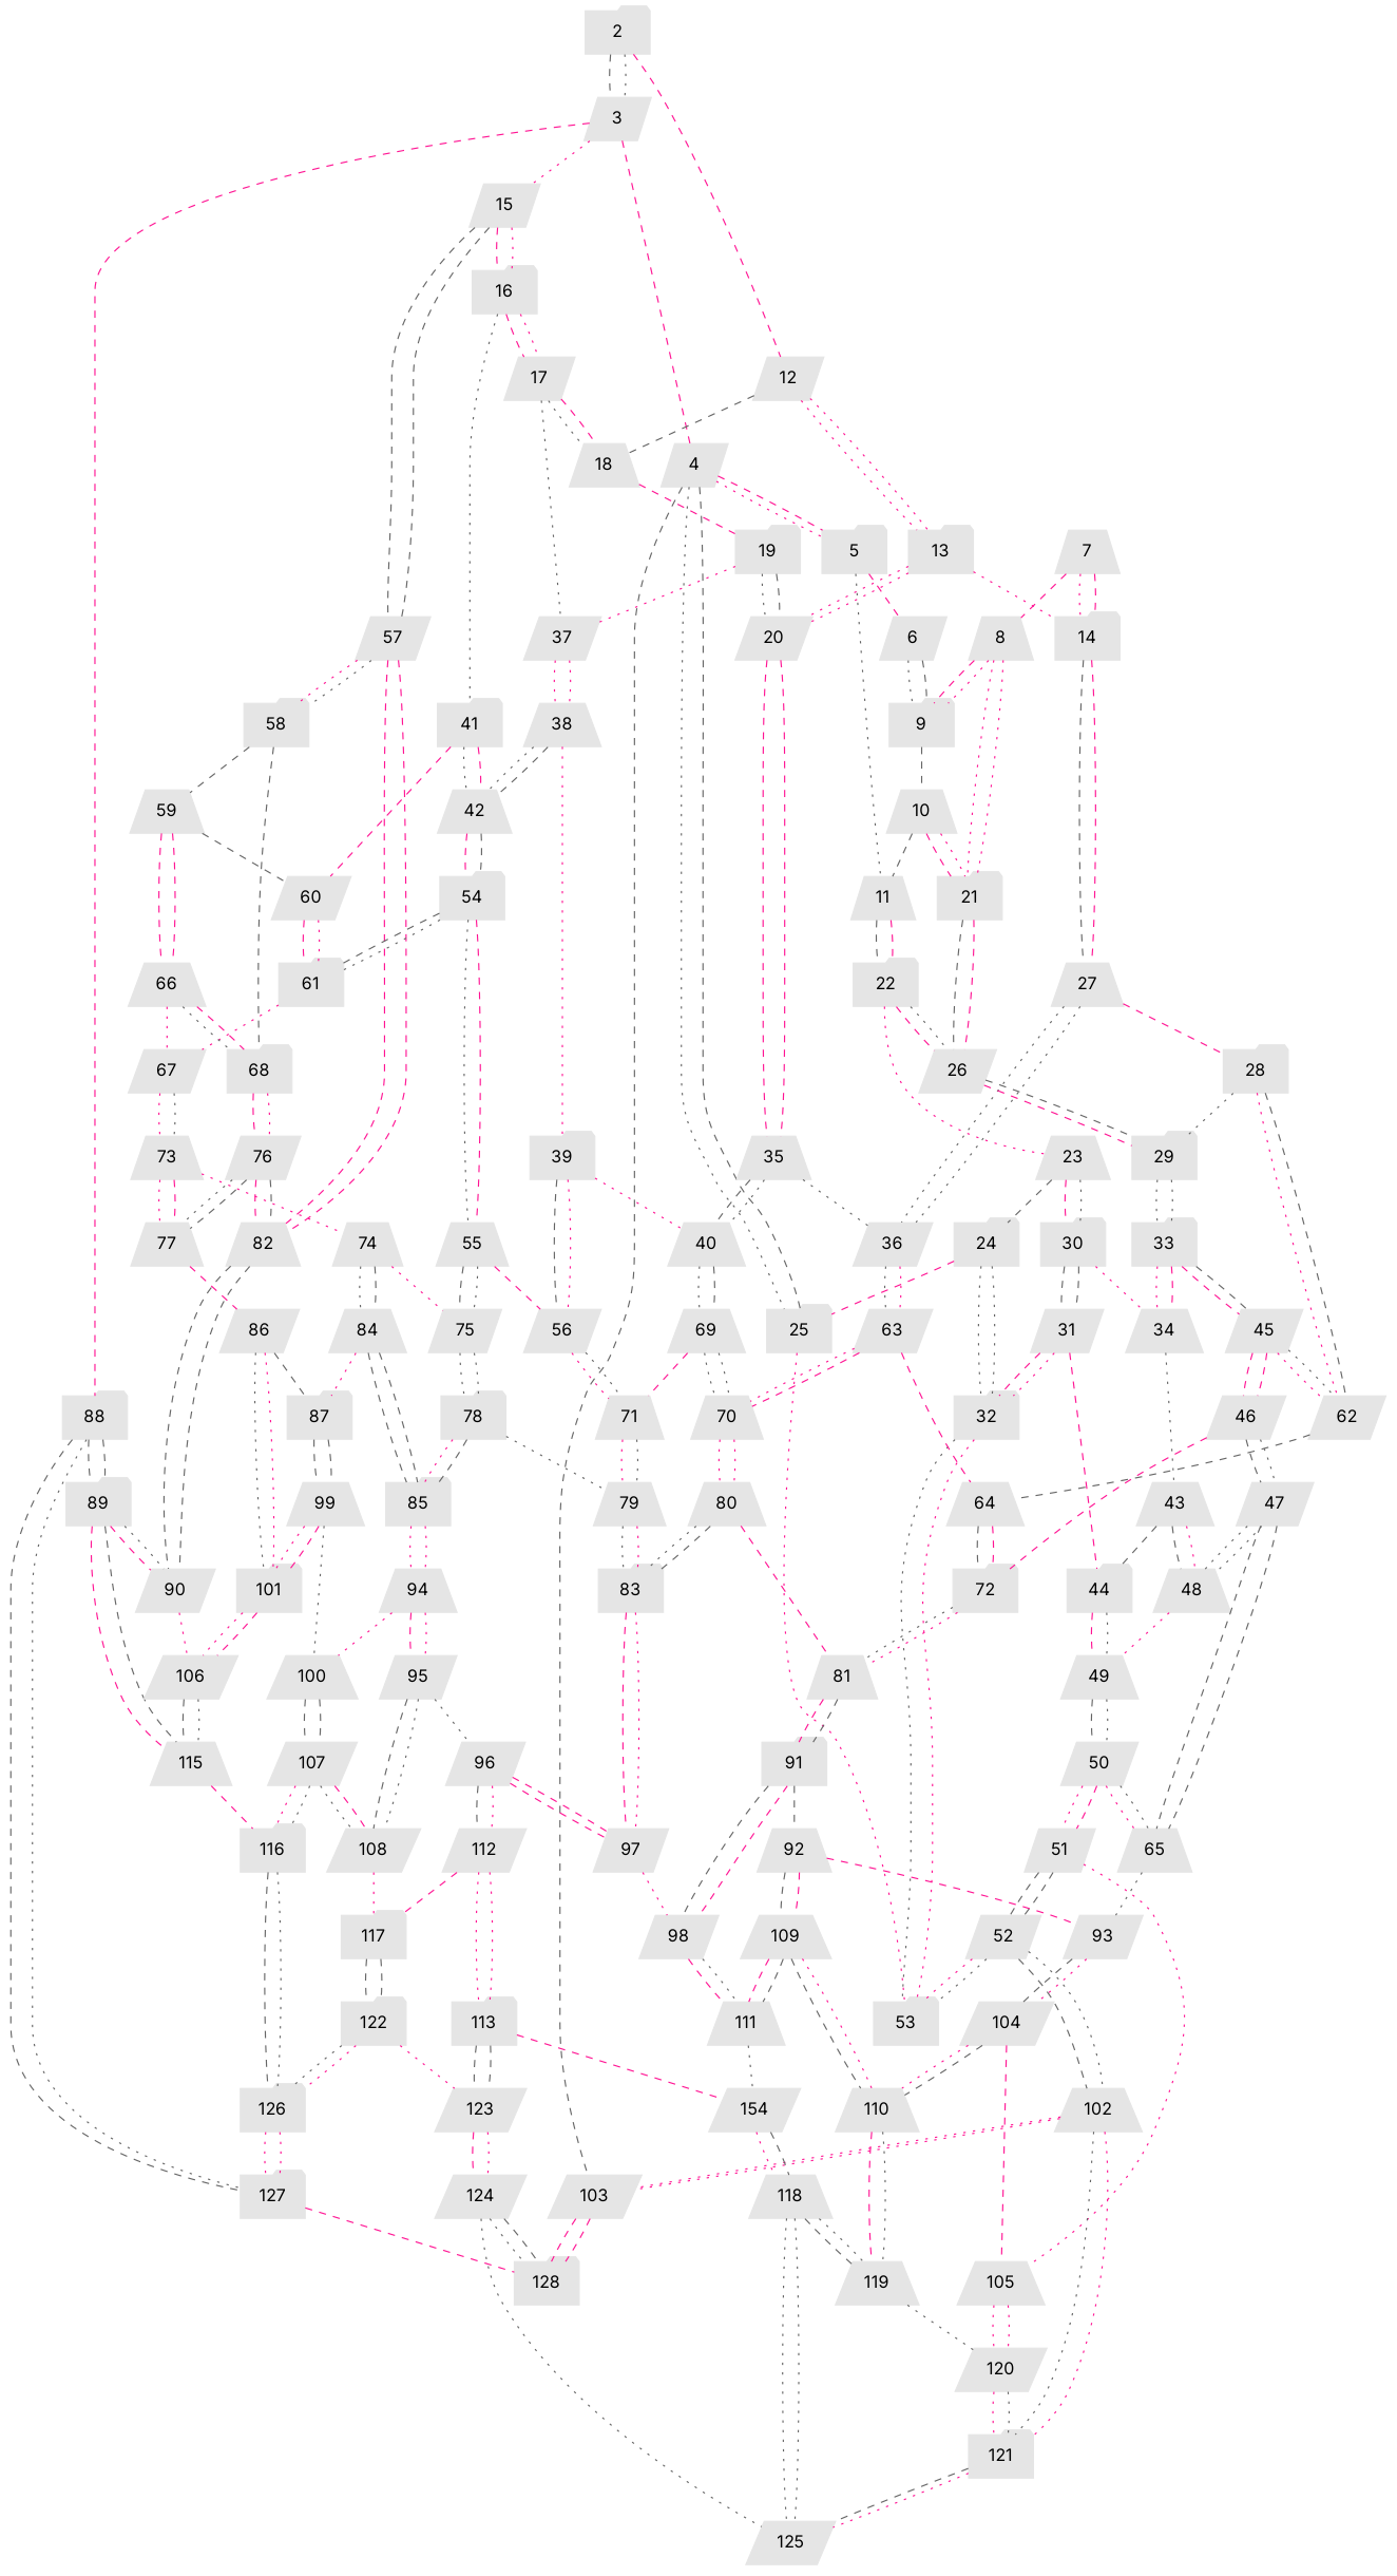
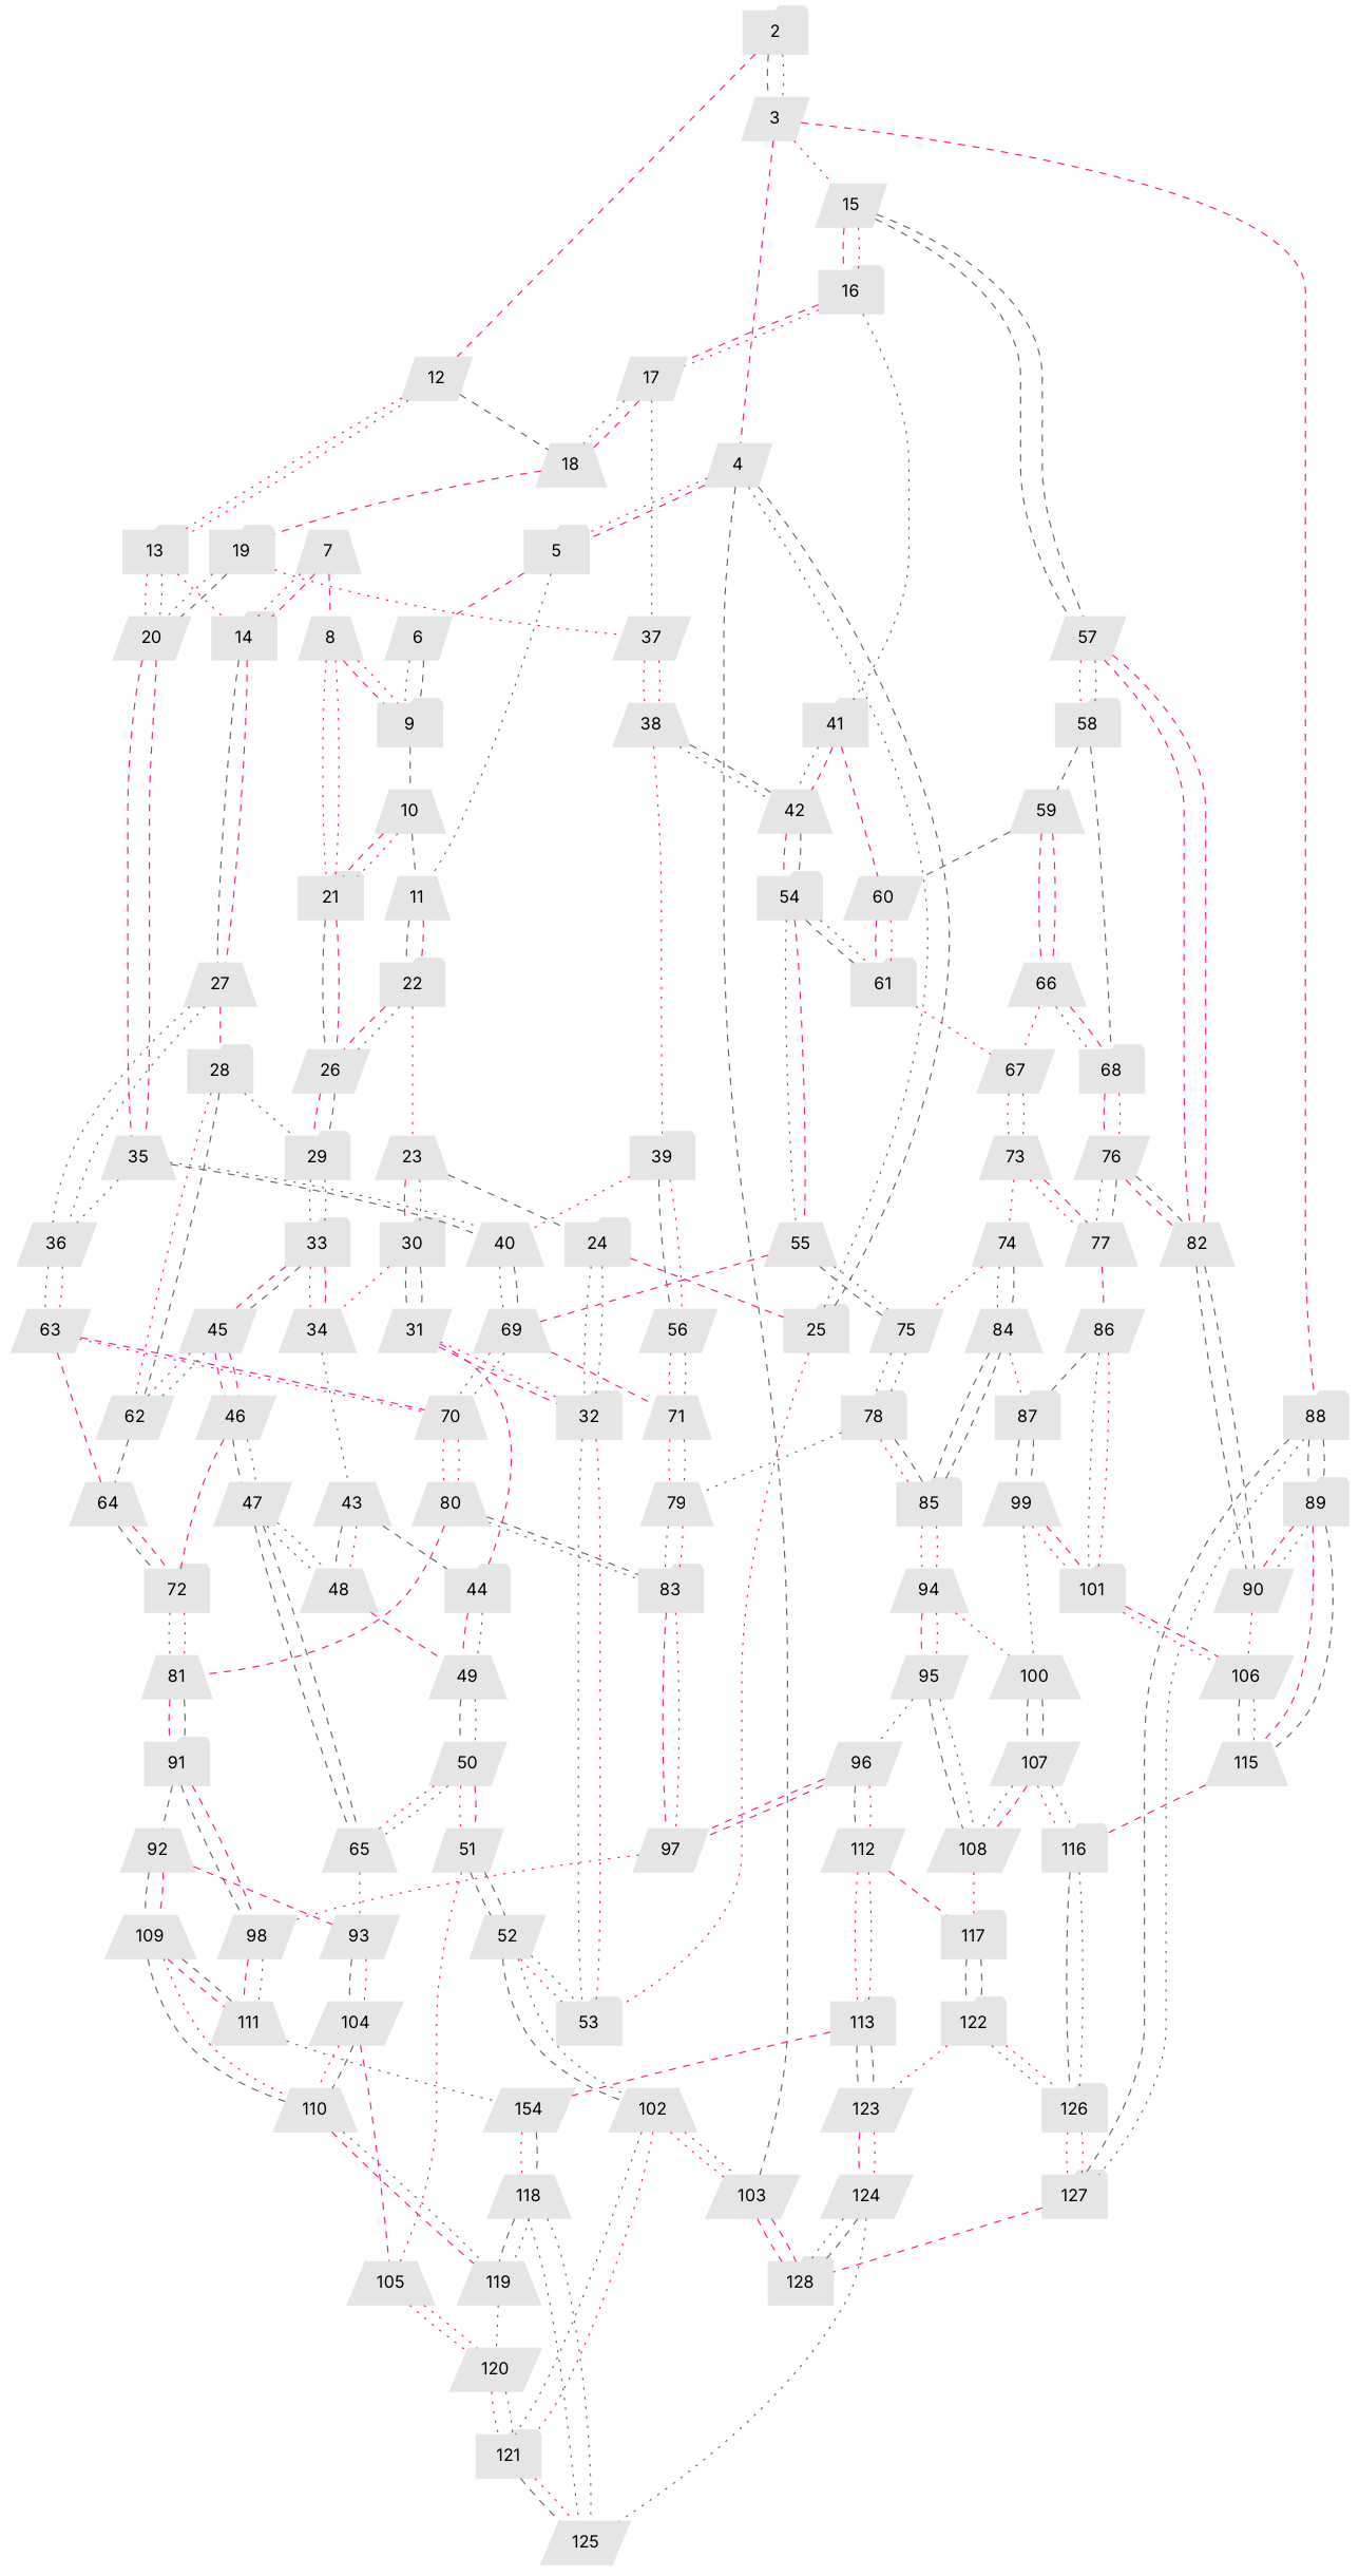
  graph {
    fontname=Inter
    node [color=gray90 fontname=Inter shape=parallelogram style=filled]
    edge [color=deeppink fontname=Inter style=dotted]
    2 [shape=folder]
    3
    12
    7 [shape=trapezium]
    8 [shape=trapezium]
    14 [shape=folder]
    4
    15
    88 [shape=folder]
    13 [shape=folder]
    18 [shape=trapezium]
    5 [shape=folder]
    25 [shape=folder]
    103
    16 [shape=folder]
    57
    89 [shape=folder]
    127 [shape=folder]
    6
    11 [shape=trapezium]
    53 [shape=folder]
    128 [shape=folder]
    9 [shape=folder]
    22 [shape=folder]
    10 [shape=trapezium]
    21 [shape=folder]
    27 [shape=trapezium]
    26
    23 [shape=trapezium]
    20
    19 [shape=folder]
    35 [shape=trapezium]
    28 [shape=folder]
    36
    17
    41 [shape=folder]
    58 [shape=folder]
    82 [shape=trapezium]
    37
    42 [shape=trapezium]
    60
    38 [shape=trapezium]
    40 [shape=trapezium]
    29 [shape=folder]
    24 [shape=folder]
    30 [shape=folder]
    32 [shape=folder]
    31
    34 [shape=trapezium]
    33 [shape=folder]
    62
    63
    64 [shape=trapezium]
    45
    44 [shape=folder]
    43 [shape=trapezium]
    49 [shape=trapezium]
    46
    48 [shape=trapezium]
    69 [shape=trapezium]
    70 [shape=trapezium]
    39 [shape=folder]
    56
    54 [shape=folder]
    71 [shape=trapezium]
    61 [shape=folder]
    55 [shape=trapezium]
    50
    47
    72 [shape=folder]
    65 [shape=trapezium]
    81 [shape=trapezium]
    93
    51
    52
    105 [shape=trapezium]
    102 [shape=trapezium]
    120
    121 [shape=folder]
    75
    67
    78 [shape=folder]
    79 [shape=trapezium]
    59 [shape=trapezium]
    68 [shape=folder]
    90
    66 [shape=trapezium]
    76
    73 [shape=trapezium]
    80 [shape=trapezium]
    104
    74 [shape=trapezium]
    77 [shape=trapezium]
    83 [shape=folder]
    91 [shape=folder]
    84 [shape=trapezium]
    86
    85 [shape=folder]
    87 [shape=folder]
    101 [shape=folder]
    94 [shape=trapezium]
    97
    92 [shape=trapezium]
    98
    106
    99 [shape=trapezium]
    95
    100 [shape=trapezium]
    115 [shape=trapezium]
    116 [shape=folder]
    109 [shape=trapezium]
    111 [shape=trapezium]
    110 [shape=trapezium]
    96
    108
    107
    112
    117 [shape=folder]
    113 [shape=folder]
    n120 [label=154]
    125
    119 [shape=trapezium]
    126 [shape=folder]
    122 [shape=folder]
    118 [shape=trapezium]
    123
    124
    2 -- 3 [color=gray40 style=dashed]
    2 -- 3 [color=gray40]
    2 -- 12 [style=dashed]
    3 -- 4 [style=dashed]
    3 -- 15
    3 -- 88 [style=dashed]
    12 -- 13
    12 -- 13
    12 -- 18 [color=gray40 style=dashed]
    7 -- 8 [style=dashed]
    7 -- 14
    7 -- 14 [style=dashed]
    8 -- 9 [style=dashed]
    8 -- 9
    8 -- 21
    8 -- 21
    14 -- 27 [color=gray40 style=dashed]
    14 -- 27 [style=dashed]
    4 -- 5
    4 -- 5 [style=dashed]
    4 -- 25 [color=gray40]
    4 -- 25 [color=gray40 style=dashed]
    4 -- 103 [color=gray40 style=dashed]
    15 -- 16 [style=dashed]
    15 -- 16
    15 -- 57 [color=gray40 style=dashed]
    15 -- 57 [color=gray40 style=dashed]
    88 -- 89 [color=gray40 style=dashed]
    88 -- 89 [color=gray40 style=dashed]
    88 -- 127 [color=gray40 style=dashed]
    88 -- 127 [color=gray40]
    13 -- 14
    13 -- 20
    13 -- 20
    18 -- 19 [style=dashed]
    5 -- 6 [style=dashed]
    5 -- 11 [color=gray40]
    25 -- 53
    103 -- 128 [style=dashed]
    103 -- 128 [style=dashed]
    16 -- 17 [style=dashed]
    16 -- 17
    16 -- 41 [color=gray40]
    57 -- 58
    57 -- 58 [color=gray40]
    57 -- 82 [style=dashed]
    57 -- 82 [style=dashed]
    89 -- 90 [style=dashed]
    89 -- 90 [color=gray40]
    89 -- 115 [style=dashed]
    89 -- 115 [color=gray40 style=dashed]
    127 -- 128 [style=dashed]
    6 -- 9 [color=gray40]
    6 -- 9 [color=gray40 style=dashed]
    11 -- 22 [color=gray40 style=dashed]
    11 -- 22 [style=dashed]
    9 -- 10 [color=gray40 style=dashed]
    22 -- 26 [style=dashed]
    22 -- 26 [color=gray40]
    22 -- 23
    10 -- 11 [color=gray40 style=dashed]
    10 -- 21 [style=dashed]
    10 -- 21
    21 -- 26 [color=gray40 style=dashed]
    21 -- 26 [style=dashed]
    27 -- 28 [style=dashed]
    27 -- 36 [color=gray40]
    27 -- 36 [color=gray40]
    26 -- 29 [style=dashed]
    26 -- 29 [color=gray40 style=dashed]
    23 -- 24 [color=gray40 style=dashed]
    23 -- 30 [style=dashed]
    23 -- 30 [color=gray40]
    20 -- 35 [style=dashed]
    20 -- 35 [style=dashed]
    19 -- 20 [color=gray40]
    19 -- 20 [color=gray40 style=dashed]
    19 -- 37
    35 -- 36 [color=gray40]
    35 -- 40 [color=gray40 style=dashed]
    35 -- 40 [color=gray40]
    28 -- 29 [color=gray40]
    28 -- 62
    28 -- 62 [color=gray40 style=dashed]
    36 -- 63 [color=gray40]
    36 -- 63
    17 -- 18 [color=gray40]
    17 -- 18 [style=dashed]
    17 -- 37 [color=gray40]
    41 -- 42 [color=gray40]
    41 -- 42 [style=dashed]
    41 -- 60 [style=dashed]
    58 -- 59 [color=gray40 style=dashed]
    58 -- 68 [color=gray40 style=dashed]
    82 -- 90 [color=gray40 style=dashed]
    82 -- 90 [color=gray40 style=dashed]
    37 -- 38
    37 -- 38
    42 -- 54 [style=dashed]
    42 -- 54 [color=gray40 style=dashed]
    60 -- 61 [style=dashed]
    60 -- 61
    38 -- 42 [color=gray40]
    38 -- 42 [color=gray40 style=dashed]
    38 -- 39
    40 -- 69 [color=gray40]
    40 -- 69 [color=gray40 style=dashed]
    29 -- 33 [color=gray40]
    29 -- 33 [color=gray40]
    24 -- 25 [style=dashed]
    24 -- 32 [color=gray40]
    24 -- 32 [color=gray40]
    30 -- 31 [color=gray40 style=dashed]
    30 -- 31 [color=gray40 style=dashed]
    30 -- 34
    32 -- 53 [color=gray40]
    32 -- 53
    31 -- 32 [style=dashed]
    31 -- 32
    31 -- 44 [style=dashed]
    34 -- 43 [color=gray40]
    33 -- 34
    33 -- 34 [style=dashed]
    33 -- 45 [style=dashed]
    33 -- 45 [color=gray40 style=dashed]
    62 -- 64 [color=gray40 style=dashed]
    63 -- 64 [style=dashed]
    63 -- 70
    63 -- 70 [style=dashed]
    64 -- 72 [color=gray40 style=dashed]
    64 -- 72 [style=dashed]
    45 -- 62
    45 -- 62 [color=gray40]
    45 -- 46 [style=dashed]
    45 -- 46 [style=dashed]
    44 -- 49 [style=dashed]
    44 -- 49 [color=gray40]
    43 -- 44 [color=gray40 style=dashed]
    43 -- 48 [color=gray40 style=dashed]
    43 -- 48
    49 -- 50 [color=gray40 style=dashed]
    49 -- 50 [color=gray40]
    46 -- 47 [color=gray40 style=dashed]
    46 -- 47 [color=gray40]
    46 -- 72 [style=dashed]
-   48 -- 49
+   48 -- 49 [style=dashed]
    69 -- 70 [color=gray40]
    69 -- 70 [color=gray40]
    69 -- 71 [style=dashed]
    70 -- 80
    70 -- 80
    39 -- 40
    39 -- 56 [color=gray40 style=dashed]
    39 -- 56
    56 -- 71
    56 -- 71 [color=gray40]
    54 -- 61 [color=gray40 style=dashed]
    54 -- 61 [color=gray40]
    54 -- 55 [color=gray40]
    54 -- 55 [style=dashed]
    71 -- 79
    71 -- 79 [color=gray40]
    61 -- 67
-   55 -- 56 [style=dashed]
+   55 -- 69 [style=dashed]
    55 -- 75 [color=gray40 style=dashed]
    55 -- 75 [color=gray40]
    50 -- 65
    50 -- 65 [color=gray40]
    50 -- 51
    50 -- 51 [style=dashed]
    47 -- 48 [color=gray40]
    47 -- 48 [color=gray40]
    47 -- 65 [color=gray40 style=dashed]
    47 -- 65 [color=gray40 style=dashed]
    72 -- 81 [color=gray40]
    72 -- 81
    65 -- 93 [color=gray40]
    81 -- 91 [style=dashed]
    81 -- 91 [color=gray40 style=dashed]
    93 -- 104 [color=gray40 style=dashed]
    93 -- 104
    51 -- 52 [color=gray40 style=dashed]
    51 -- 52 [color=gray40 style=dashed]
    51 -- 105
    52 -- 53
    52 -- 53 [color=gray40]
    52 -- 102 [color=gray40 style=dashed]
    52 -- 102 [color=gray40]
    105 -- 120
    105 -- 120
    102 -- 103
    102 -- 103
    102 -- 121 [color=gray40]
    102 -- 121
    120 -- 121
    120 -- 121 [color=gray40]
    121 -- 125 [color=gray40 style=dashed]
    121 -- 125
    75 -- 78 [color=gray40]
    75 -- 78 [color=gray40]
    67 -- 73
    67 -- 73 [color=gray40]
    78 -- 79 [color=gray40]
    78 -- 85
    78 -- 85 [color=gray40 style=dashed]
    79 -- 83 [color=gray40]
    79 -- 83
    59 -- 60 [color=gray40 style=dashed]
    59 -- 66 [style=dashed]
    59 -- 66 [style=dashed]
    68 -- 76 [style=dashed]
    68 -- 76
    90 -- 106
    66 -- 67
    66 -- 68 [color=gray40]
    66 -- 68 [style=dashed]
    76 -- 82 [style=dashed]
    76 -- 82 [color=gray40 style=dashed]
    76 -- 77 [color=gray40]
    76 -- 77 [color=gray40 style=dashed]
    73 -- 74
    73 -- 77
    73 -- 77 [style=dashed]
    80 -- 81 [style=dashed]
    80 -- 83 [color=gray40]
    80 -- 83 [color=gray40 style=dashed]
    104 -- 105 [style=dashed]
    104 -- 110
    104 -- 110 [color=gray40 style=dashed]
    74 -- 75
    74 -- 84 [color=gray40]
    74 -- 84 [color=gray40 style=dashed]
    77 -- 86 [style=dashed]
    83 -- 97 [style=dashed]
    83 -- 97
    91 -- 92 [color=gray40 style=dashed]
    91 -- 98 [color=gray40 style=dashed]
    91 -- 98 [style=dashed]
    84 -- 85 [color=gray40 style=dashed]
    84 -- 85 [color=gray40 style=dashed]
    84 -- 87
    86 -- 87 [color=gray40 style=dashed]
    86 -- 101 [color=gray40]
    86 -- 101
    85 -- 94
    85 -- 94
    87 -- 99 [color=gray40 style=dashed]
    87 -- 99 [color=gray40 style=dashed]
    101 -- 106
    101 -- 106 [style=dashed]
    94 -- 95 [style=dashed]
    94 -- 95
    94 -- 100
    97 -- 98
    92 -- 93 [style=dashed]
    92 -- 109 [color=gray40 style=dashed]
    92 -- 109 [style=dashed]
    98 -- 111 [style=dashed]
    98 -- 111 [color=gray40]
    106 -- 115 [color=gray40 style=dashed]
    106 -- 115 [color=gray40]
    99 -- 101
    99 -- 101 [style=dashed]
    99 -- 100 [color=gray40]
    95 -- 96 [color=gray40]
    95 -- 108 [color=gray40 style=dashed]
    95 -- 108 [color=gray40]
    100 -- 107 [color=gray40 style=dashed]
    100 -- 107 [color=gray40 style=dashed]
    115 -- 116 [style=dashed]
    116 -- 126 [color=gray40 style=dashed]
    116 -- 126 [color=gray40]
    109 -- 111 [style=dashed]
    109 -- 111 [color=gray40 style=dashed]
    109 -- 110 [color=gray40 style=dashed]
    109 -- 110
    111 -- n120 [color=gray40]
    110 -- 119 [style=dashed]
    110 -- 119 [color=gray40]
    96 -- 97 [style=dashed]
    96 -- 97 [style=dashed]
    96 -- 112 [color=gray40 style=dashed]
    96 -- 112
    108 -- 117
    107 -- 116
    107 -- 116 [color=gray40]
    107 -- 108 [color=gray40]
    107 -- 108 [style=dashed]
    112 -- 117 [style=dashed]
    112 -- 113
    112 -- 113
    117 -- 122 [color=gray40 style=dashed]
    117 -- 122 [color=gray40 style=dashed]
    113 -- n120 [style=dashed]
    113 -- 123 [color=gray40 style=dashed]
    113 -- 123 [color=gray40 style=dashed]
    n120 -- 118
    n120 -- 118 [color=gray40 style=dashed]
    119 -- 120 [color=gray40]
    126 -- 127
    126 -- 127
    122 -- 126 [color=gray40]
    122 -- 126
    122 -- 123
    118 -- 125 [color=gray40]
    118 -- 125 [color=gray40]
    118 -- 119 [color=gray40 style=dashed]
    118 -- 119 [color=gray40]
    123 -- 124 [style=dashed]
    123 -- 124
    124 -- 128 [color=gray40]
    124 -- 128 [color=gray40 style=dashed]
    124 -- 125 [color=gray40]
  }
